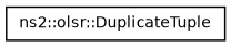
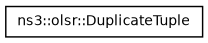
  digraph {
    rankdir=LR
-   n1 [color=black fillcolor=white fontname=Helvetica fontsize=10 height=0.2 label="ns2::olsr::DuplicateTuple" shape=record style=filled width=0.4]
+   n1 [color=black fillcolor=white fontname=Helvetica fontsize=10 height=0.2 label="ns3::olsr::DuplicateTuple" shape=record style=filled width=0.4]
  }
